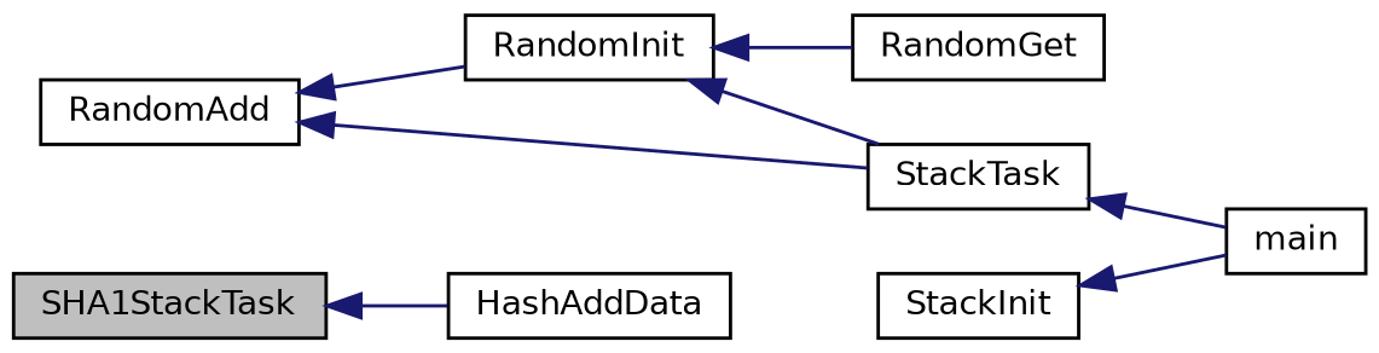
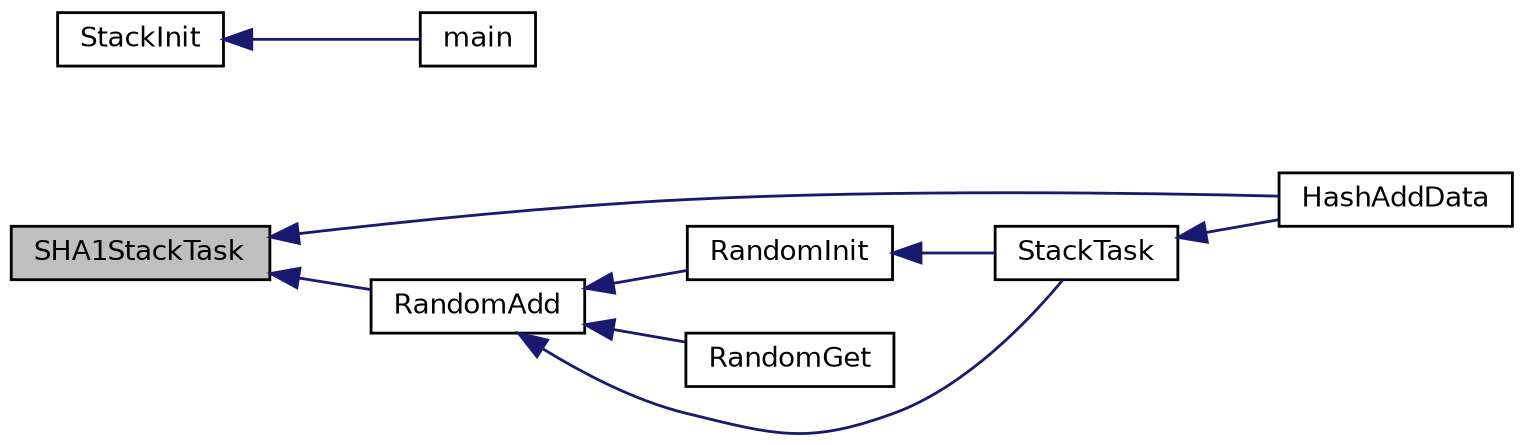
  digraph {
    rankdir=LR
    node [color=black fillcolor=white fontname=Helvetica fontsize=10 shape=record style=filled]
    edge [color=midnightblue dir=back fontname=Helvetica fontsize=10 labelfontname=Helvetica labelfontsize=10 style=solid]
    n1 [fillcolor=grey75 fontcolor=black height=0.2 label=SHA1StackTask width=0.4]
    n2 [height=0.2 label=HashAddData width=0.4]
    n3 [height=0.2 label=RandomAdd width=0.4]
    n4 [height=0.2 label=RandomInit width=0.4]
    n5 [height=0.2 label=RandomGet width=0.4]
    n6 [height=0.2 label=StackTask width=0.4]
    n7 [height=0.2 label=main width=0.4]
    n8 [height=0.2 label=StackInit width=0.4]
    n1 -> n2
+   n1 -> n3
    n3 -> n4
-   n4 -> n5
+   n3 -> n5
    n3 -> n6
    n4 -> n6
-   n6 -> n7
+   n6 -> n2
    n8 -> n7
  }
